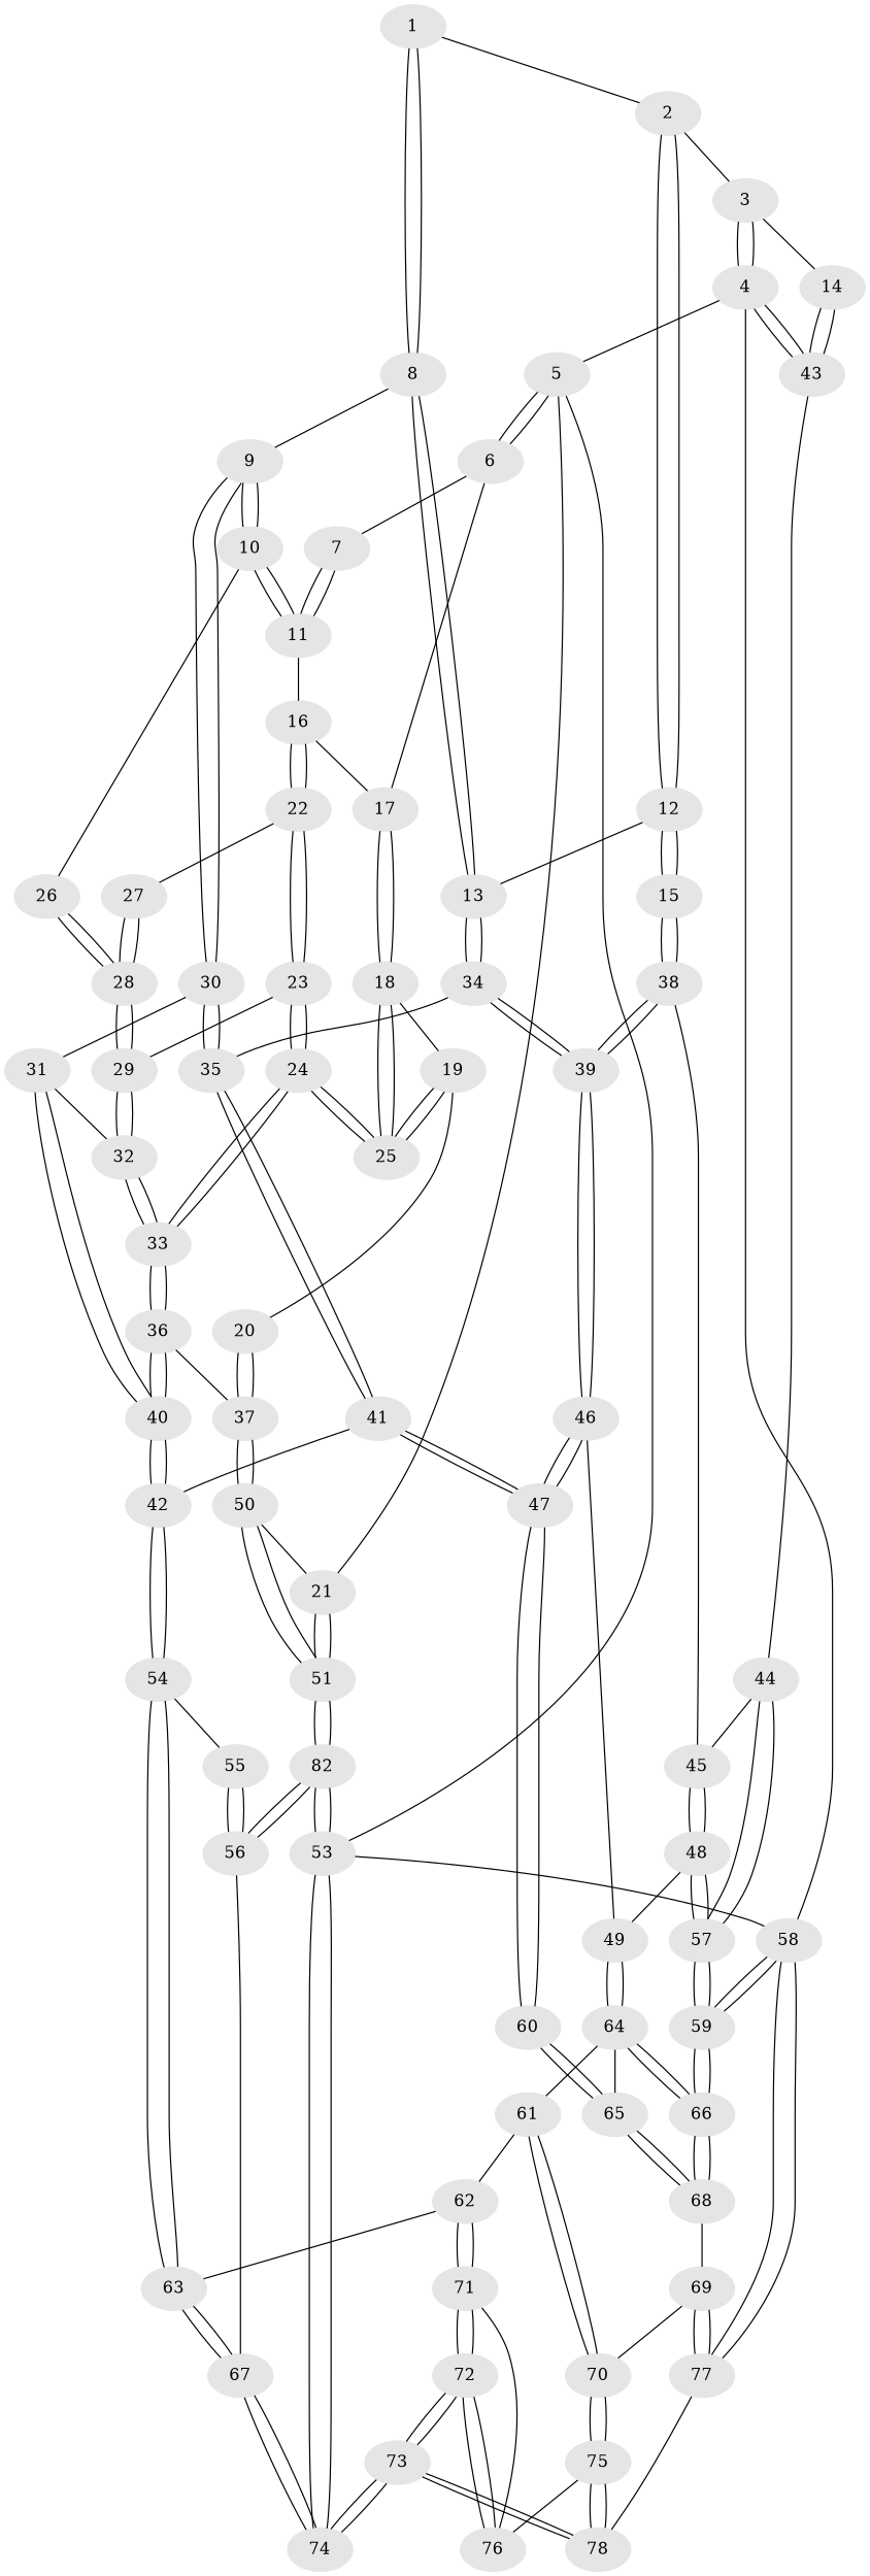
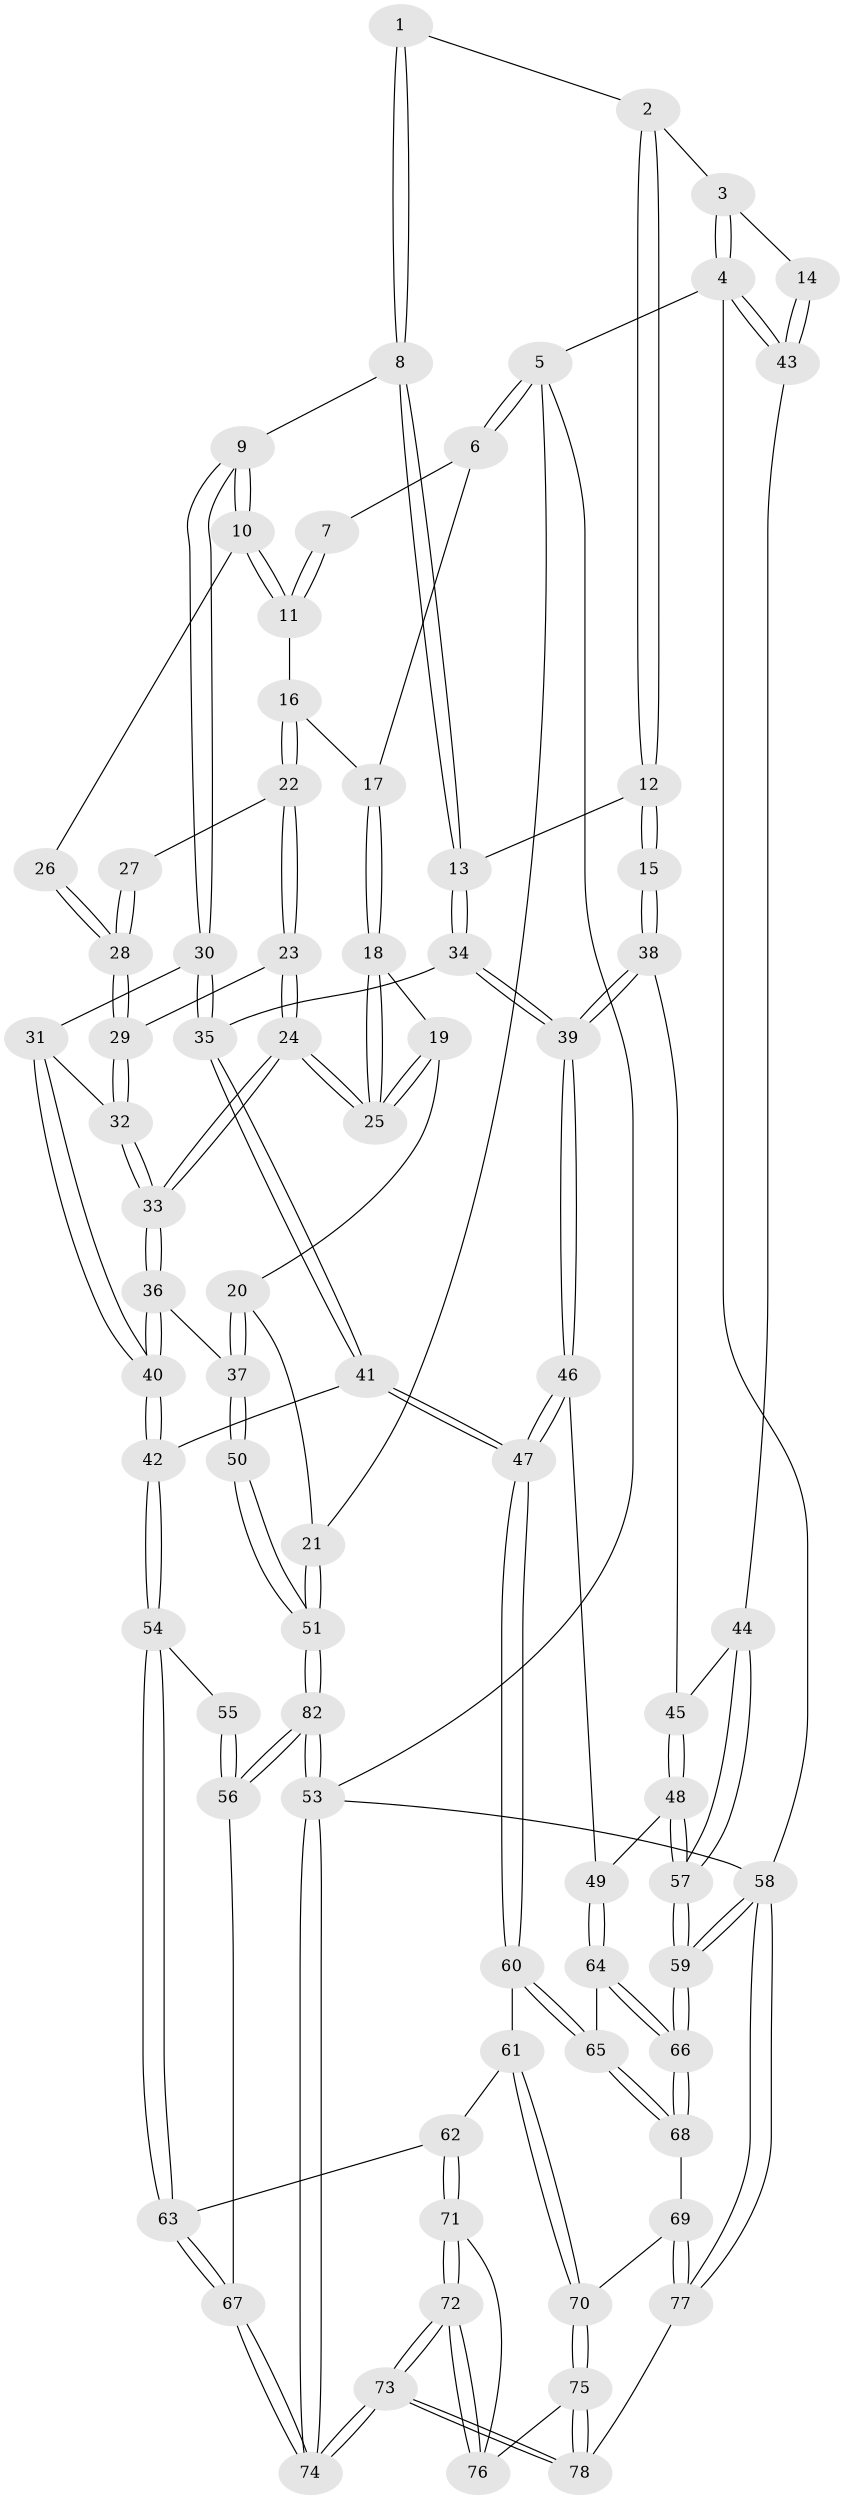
  graph {
    node [color=gray90 style=filled]
    1
    2
    8
    3
    12
    9
    13
    4
    14
    15
    5
    43
    58
    6
    21
    53
    44
    59
    77
    7
    17
    51
    74
    11
    18
    16
    10
    30
    34
    26
    31
    35
    28
    22
    38
    39
    45
    23
    27
    19
    25
    20
    37
    50
    n45 [label=82]
    24
    29
    33
    32
    36
    40
    41
    42
    46
    47
    48
    49
    54
    60
    55
    63
    57
    64
    61
    65
    66
    56
    67
    78
    68
    62
    70
    71
    75
    72
    76
    69
    73
    1 -- 2
    1 -- 8
    1 -- 8
    2 -- 3
    2 -- 12
    2 -- 12
    8 -- 9
    8 -- 13
    8 -- 13
    3 -- 4
    3 -- 4
    3 -- 14
    12 -- 13
    12 -- 15
    12 -- 15
    9 -- 10
    9 -- 10
    9 -- 30
    9 -- 30
    13 -- 34
    13 -- 34
    4 -- 5
    4 -- 43
    4 -- 43
    4 -- 58
    14 -- 43
    14 -- 43
    15 -- 38
    15 -- 38
    5 -- 6
    5 -- 6
    5 -- 21
    5 -- 53
    43 -- 44
    58 -- 59
    58 -- 59
    58 -- 77
    58 -- 77
    6 -- 7
    6 -- 17
    21 -- 51
    21 -- 51
    53 -- 58
    53 -- 74
    53 -- 74
    44 -- 45
    44 -- 57
    44 -- 57
    59 -- 66
    59 -- 66
    77 -- 78
    7 -- 11
    7 -- 11
    17 -- 18
    17 -- 18
    51 -- n45
    51 -- n45
    11 -- 16
    18 -- 19
    18 -- 25
    18 -- 25
    16 -- 17
    16 -- 22
    16 -- 22
    10 -- 11
    10 -- 11
    10 -- 26
    30 -- 31
    30 -- 35
    30 -- 35
    34 -- 35
    34 -- 39
    34 -- 39
    26 -- 28
    26 -- 28
    31 -- 32
    31 -- 40
    31 -- 40
    35 -- 41
    35 -- 41
    28 -- 29
    28 -- 29
    22 -- 23
    22 -- 23
    22 -- 27
    38 -- 39
    38 -- 39
    38 -- 45
    39 -- 46
    39 -- 46
    45 -- 48
    45 -- 48
    23 -- 24
    23 -- 24
    23 -- 29
    27 -- 28
    27 -- 28
    19 -- 25
    19 -- 25
    19 -- 20
-   50 -- 21
+   20 -- 21
    20 -- 37
    20 -- 37
    37 -- 50
    37 -- 50
    50 -- 51
    50 -- 51
    n45 -- 53
    n45 -- 53
    n45 -- 56
    n45 -- 56
    24 -- 25
    24 -- 25
    24 -- 33
    24 -- 33
    29 -- 32
    29 -- 32
    33 -- 36
    33 -- 36
    32 -- 33
    32 -- 33
    36 -- 37
    36 -- 40
    36 -- 40
    40 -- 42
    40 -- 42
    41 -- 42
    41 -- 47
    41 -- 47
    42 -- 54
    42 -- 54
    46 -- 47
    46 -- 47
    46 -- 49
    47 -- 60
    47 -- 60
    48 -- 49
    48 -- 57
    48 -- 57
    49 -- 64
    49 -- 64
    54 -- 55
    54 -- 63
    54 -- 63
-   64 -- 61
+   60 -- 61
    60 -- 65
    60 -- 65
    55 -- 56
    55 -- 56
    63 -- 67
    63 -- 67
    57 -- 59
    57 -- 59
    64 -- 65
    64 -- 66
    64 -- 66
    61 -- 62
    61 -- 70
    61 -- 70
    65 -- 68
    65 -- 68
    66 -- 68
    66 -- 68
    56 -- 67
    67 -- 74
    67 -- 74
    68 -- 69
    62 -- 63
    62 -- 71
    62 -- 71
    70 -- 75
    70 -- 75
    71 -- 72
    71 -- 72
    71 -- 76
    75 -- 78
    75 -- 78
    75 -- 76
    72 -- 76
    72 -- 76
    72 -- 73
    72 -- 73
    69 -- 77
    69 -- 77
    69 -- 70
    73 -- 74
    73 -- 74
    73 -- 78
    73 -- 78
  }
